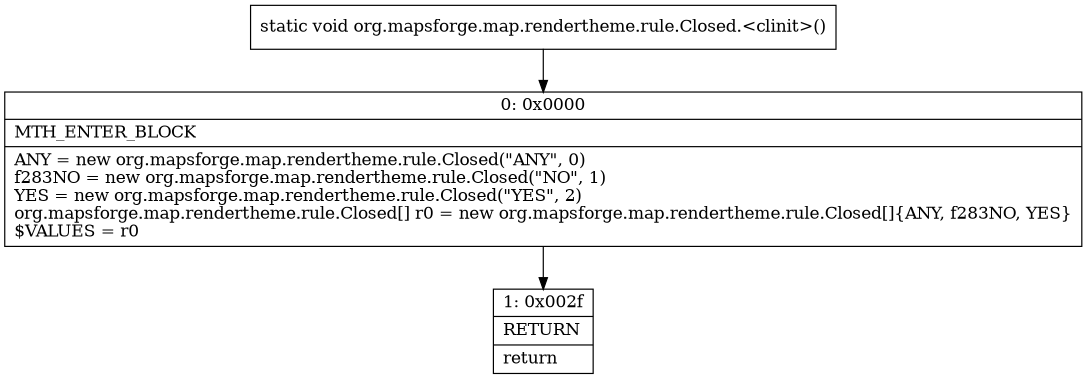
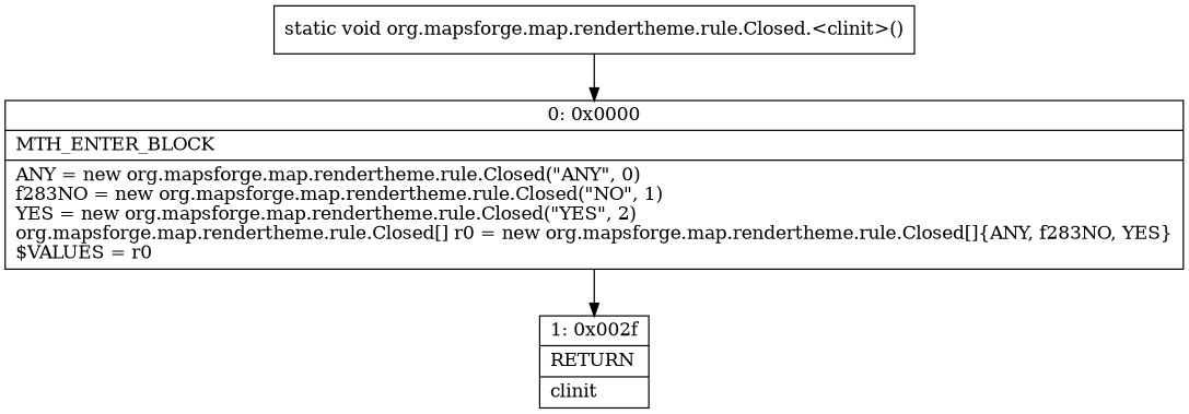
  digraph {
    node [shape=record]
    n1 [label="{0\:\ 0x0000|MTH_ENTER_BLOCK\l|ANY = new org.mapsforge.map.rendertheme.rule.Closed(\"ANY\", 0)\lf283NO = new org.mapsforge.map.rendertheme.rule.Closed(\"NO\", 1)\lYES = new org.mapsforge.map.rendertheme.rule.Closed(\"YES\", 2)\lorg.mapsforge.map.rendertheme.rule.Closed[] r0 = new org.mapsforge.map.rendertheme.rule.Closed[]\{ANY, f283NO, YES\}\l$VALUES = r0\l}"]
-   n2 [label="{1\:\ 0x002f|RETURN\l|return\l}"]
+   n2 [label="{1\:\ 0x002f|RETURN\l|clinit\l}"]
    n3 [label="{static void org.mapsforge.map.rendertheme.rule.Closed.\<clinit\>() }"]
    n1 -> n2
    n3 -> n1
  }
